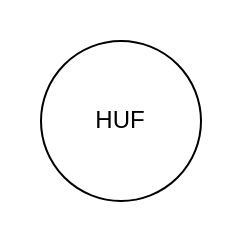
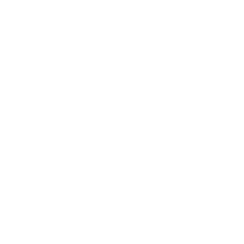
  <mxCell id="0" />
  <mxCell id="1" parent="0" />
- <mxCell id="2" value="HUF" style="ellipse;whiteSpace=wrap;html=1;aspect=fixed;" parent="1" vertex="1"><mxGeometry x="20" y="20" width="80" height="80" as="geometry" /></mxCell>
